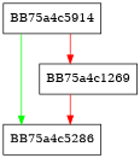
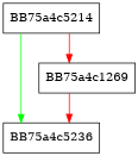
  digraph {
    splines=ortho
    node [shape=box]
    edge [color=red]
-   BB75a4c5214 [label=BB75a4c5914]
-   BB75a4c5286
+   BB75a4c5214
+   BB75a4c5286 [label=BB75a4c5236]
    n3 [label=BB75a4c1269]
    BB75a4c5214 -> BB75a4c5286 [color=green]
    BB75a4c5214 -> n3
    n3 -> BB75a4c5286
  }
